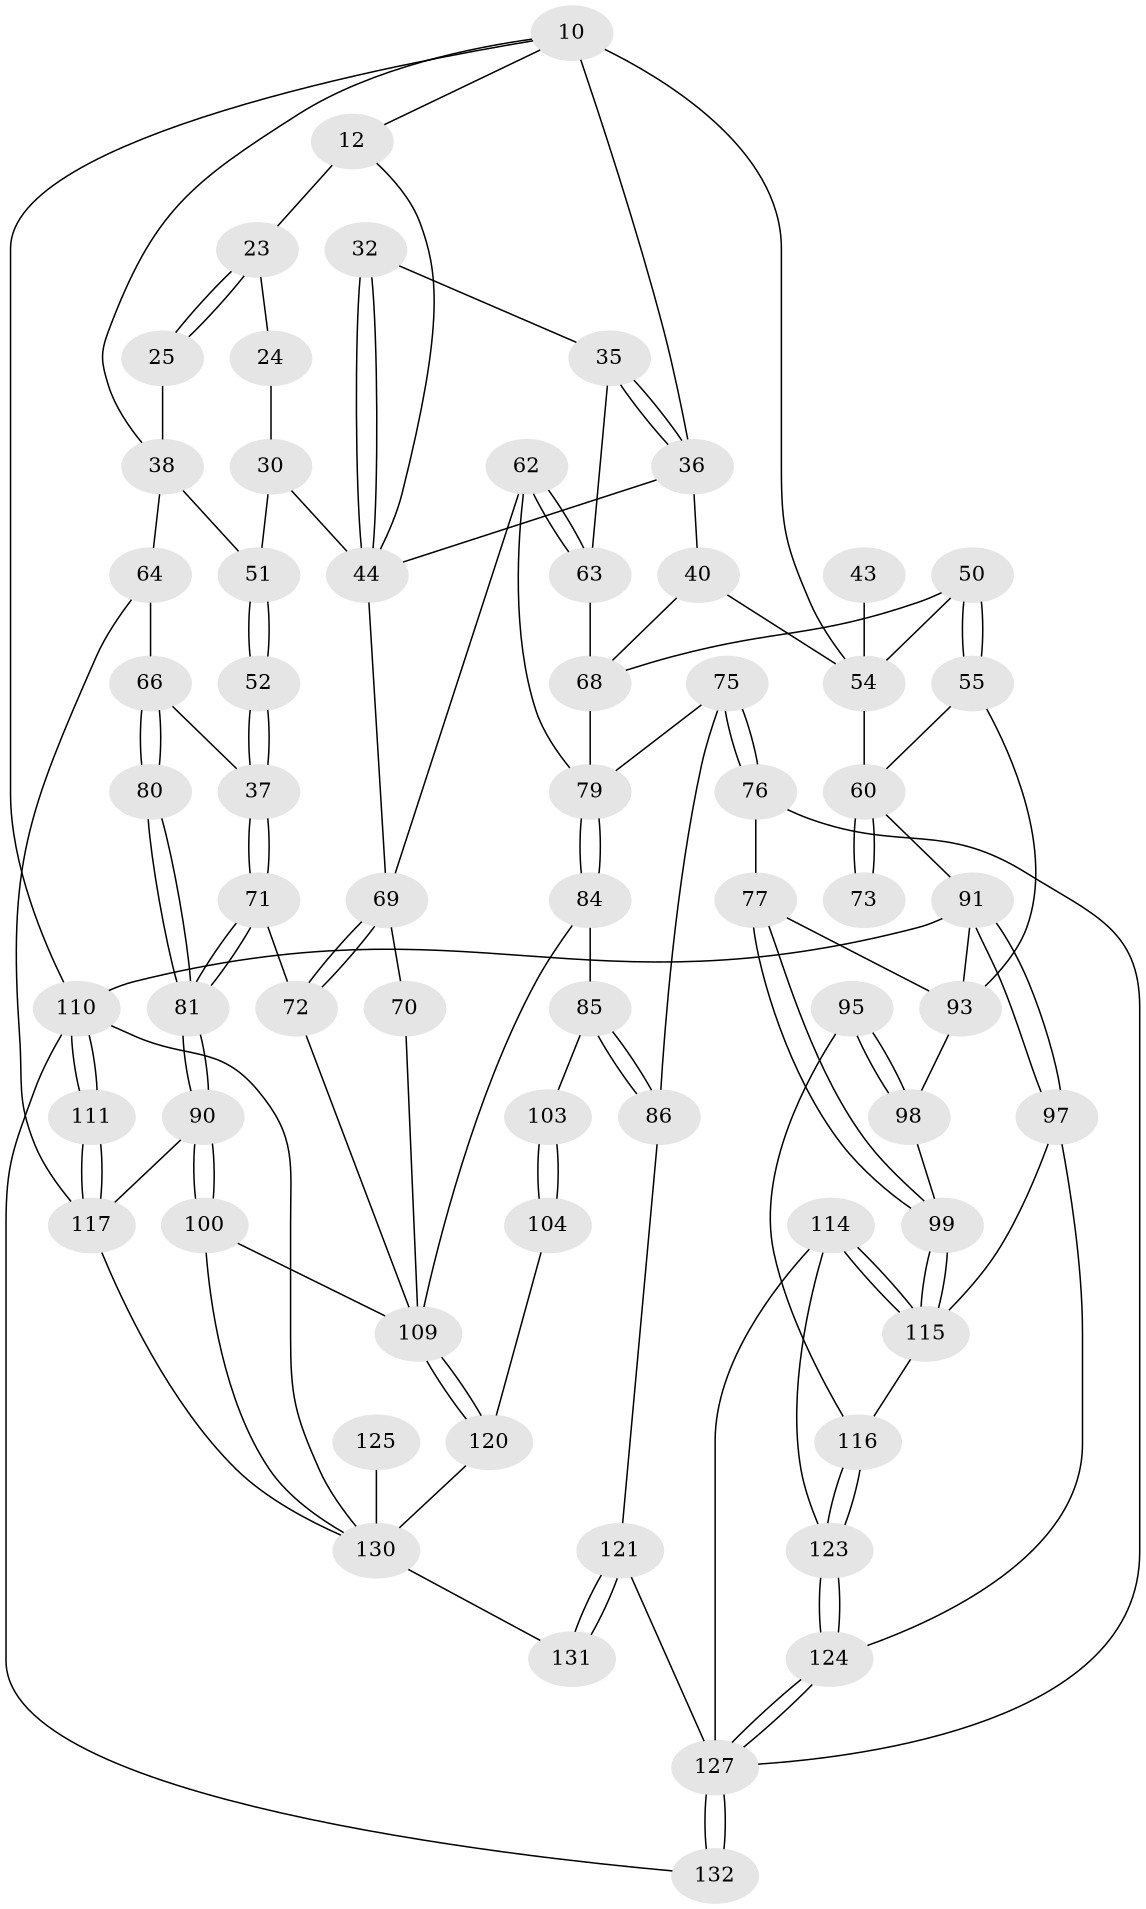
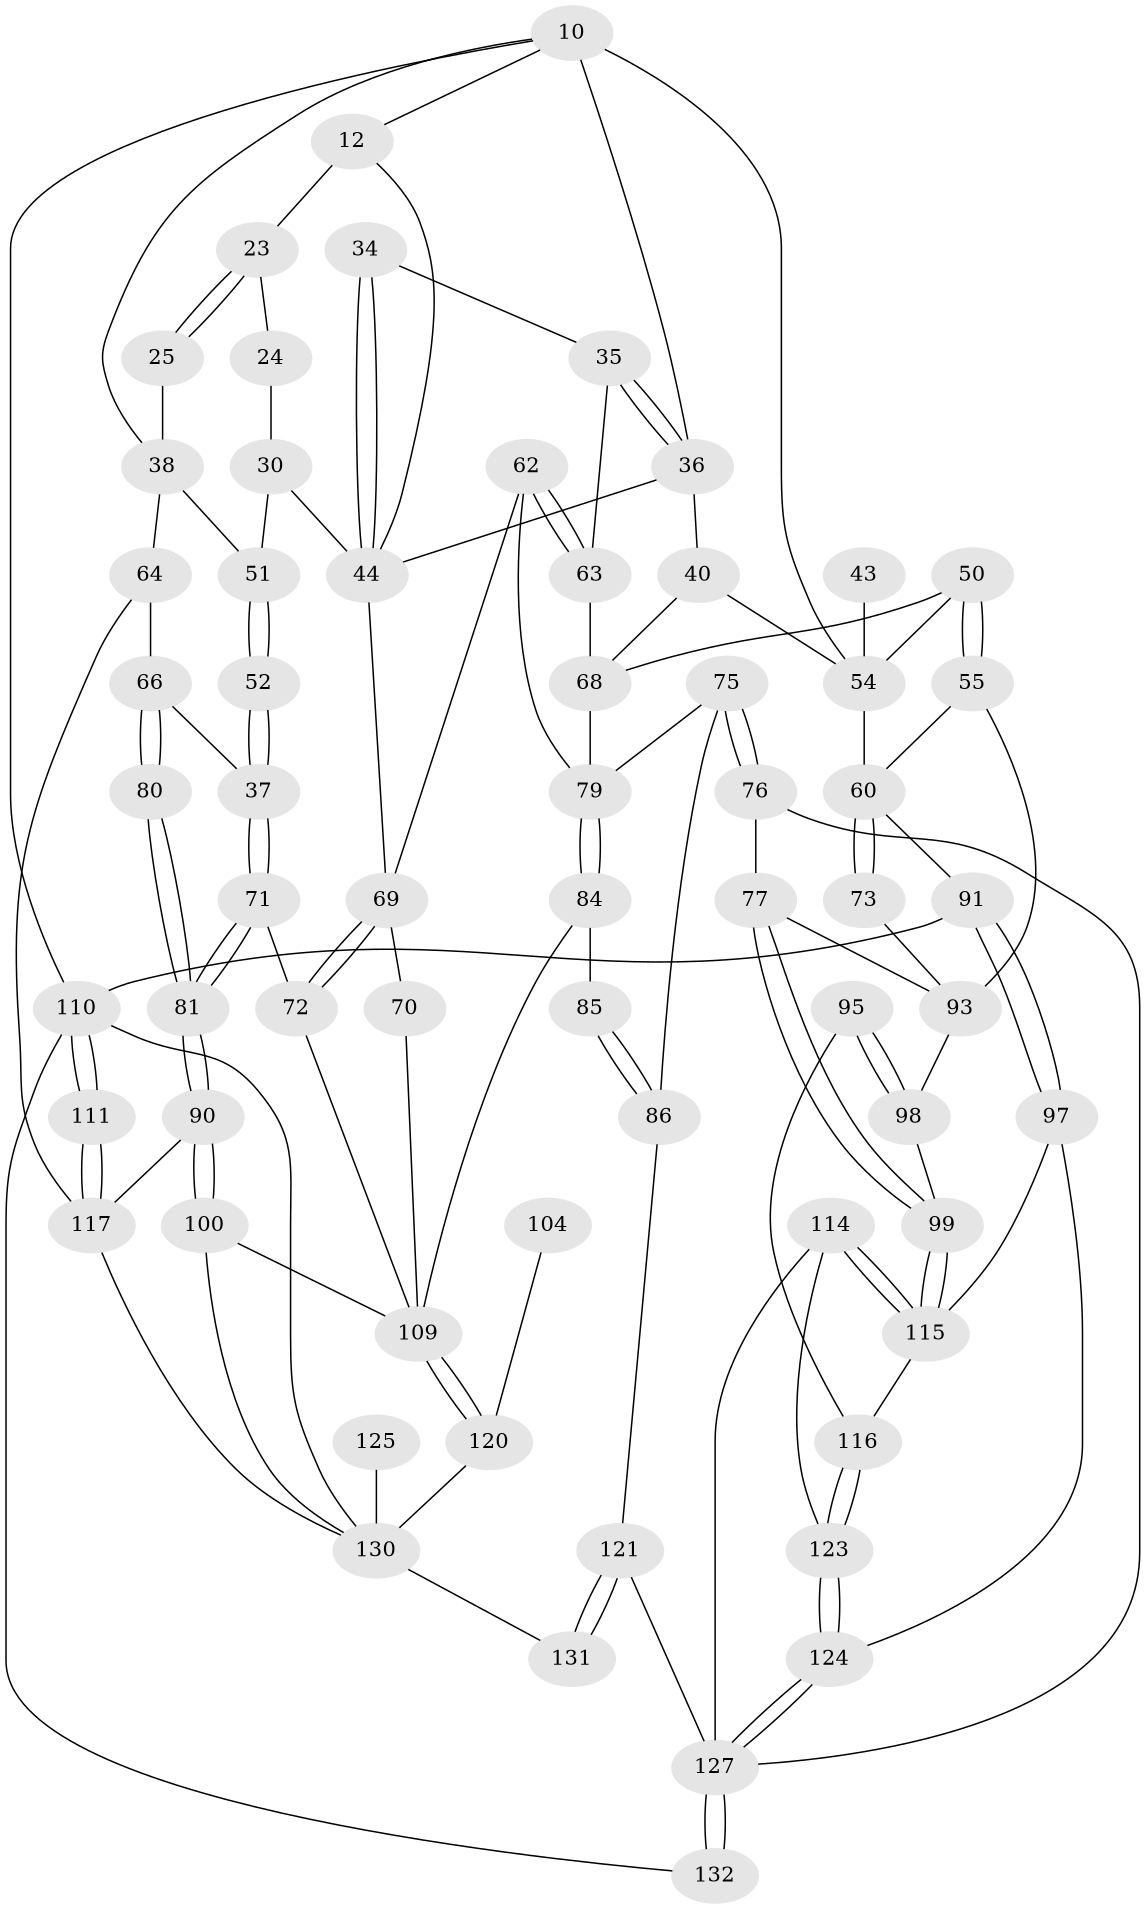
  graph {
    node [color=gray90 style=filled]
    10 [super="+6+5"]
    12 [super="+7+1+11"]
    36 [super="+9"]
    38 [super="+27+37"]
    54 [super="+32+53+42"]
    110 [super="+92"]
    23 [super="+17"]
    44 [super="+39+33"]
    40
    51 [super="+29+45"]
    64
    60 [super="+57+56+59"]
    130 [super="+129+126+128"]
    111
    132
    24 [super="+20"]
    25 [super="+18"]
    69 [super="+61"]
    30 [super="+26+21"]
    52
-   34 [label=32]
+   34
    35
    63 [super="+58"]
    68 [super="+49+48"]
    66 [super="+65"]
    117 [super="+89"]
    79 [super="+74"]
    43
    70
    72
    50
    55
    93 [super="+78"]
    n34 [label=37]
    71
    73
    91
    98 [super="+94"]
    97
    62
    84
    80
    81
    109 [super="+101+83"]
    120
    90
    75
    76
    86
    77
    127 [super="+113+122"]
    121 [super="+107+106"]
    99
    115
    85
    100
-   103
    104
    131 [super="+105"]
    124
    95
    116 [super="+96"]
    123
    114
    125
    10 -- 12
    10 -- 36
    10 -- 38
    10 -- 54 [weight=3]
    10 -- 110 [weight=2]
    12 -- 23 [weight=2]
    12 -- 44
    36 -- 44
    36 -- 40
    38 -- 51 [weight=2]
    38 -- 64
    54 -- 60 [weight=2]
    110 -- 130
    110 -- 111
    110 -- 111
    110 -- 132
    23 -- 24 [weight=2]
    23 -- 25 [weight=2]
    23 -- 25
    44 -- 69
    40 -- 54
    40 -- 68
    51 -- 52 [weight=2]
    51 -- 52
    64 -- 66
    64 -- 117
    60 -- 73 [weight=2]
    60 -- 73
    60 -- 91
    130 -- 131
    111 -- 117 [weight=2]
    111 -- 117
    24 -- 30 [weight=2]
    25 -- 38 [weight=2]
    69 -- 70 [weight=2]
    69 -- 72
    69 -- 72
    30 -- 44 [weight=2]
    30 -- 51
    52 -- n34
    52 -- n34
    34 -- 44 [weight=2]
    34 -- 44
    34 -- 35
    35 -- 36
    35 -- 36
    35 -- 63
    63 -- 68 [weight=2]
    68 -- 79
    66 -- n34
    66 -- 80 [weight=2]
    66 -- 80
    117 -- 130
    79 -- 84
    79 -- 84
    43 -- 54 [weight=3]
    70 -- 109
    72 -- 109
    50 -- 54
    50 -- 68
    50 -- 55
    50 -- 55
    55 -- 60
    55 -- 93
    93 -- 98
    n34 -- 71
    n34 -- 71
    71 -- 72
    71 -- 81
    71 -- 81
-   91 -- 93
+   73 -- 93
    91 -- 110
    91 -- 97
    91 -- 97
    98 -- 99
    97 -- 115
    97 -- 124
    62 -- 69
    62 -- 63
    62 -- 63
    62 -- 79
    84 -- 109
    84 -- 85
    80 -- 81
    80 -- 81
    81 -- 90
    81 -- 90
    109 -- 120
    109 -- 120
    120 -- 130
    90 -- 117
    90 -- 100
    90 -- 100
    75 -- 79
    75 -- 76
    75 -- 76
    75 -- 86
    76 -- 77
    76 -- 127
    86 -- 121
    77 -- 93
    77 -- 99
    77 -- 99
    127 -- 132 [weight=2]
    127 -- 132
    121 -- 127 [weight=2]
    121 -- 131 [weight=2]
    121 -- 131
    99 -- 115
    99 -- 115
    115 -- 116
    85 -- 86
    85 -- 86
-   85 -- 103
    100 -- 130
    100 -- 109
-   103 -- 104
-   103 -- 104
    104 -- 120
    124 -- 127
    124 -- 127
    95 -- 98 [weight=2]
    95 -- 98
    95 -- 116
    116 -- 123
    116 -- 123
    123 -- 124
    123 -- 124
    114 -- 127
    114 -- 115
    114 -- 115
    114 -- 123
    125 -- 130 [weight=3]
  }
